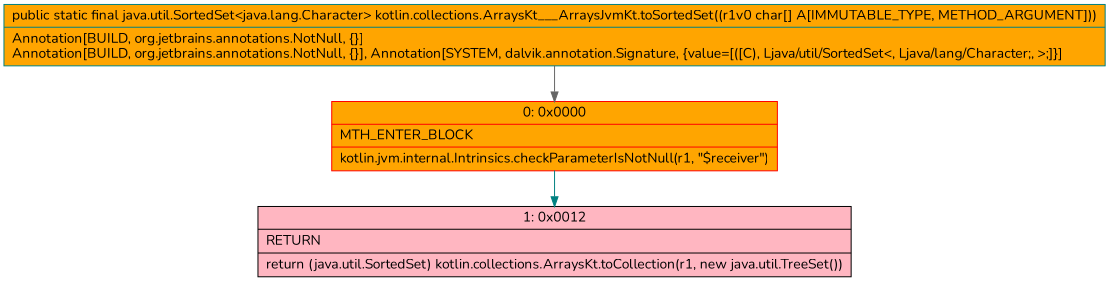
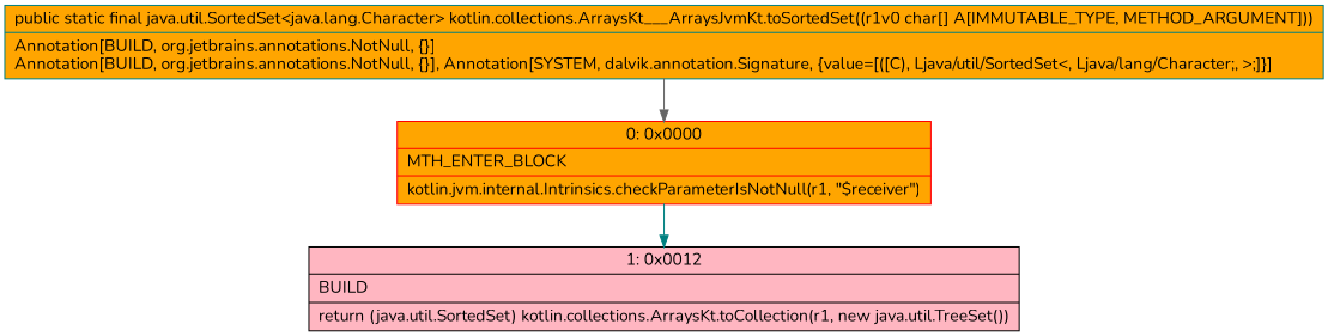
  digraph {
    fontname=Nunito
    node [shape=record style=filled fillcolor=orange fontname=Nunito]
    edge [fontname=Nunito]
    n1 [label="{0\:\ 0x0000|MTH_ENTER_BLOCK\l|kotlin.jvm.internal.Intrinsics.checkParameterIsNotNull(r1, \"$receiver\")\l}" color=red]
-   n2 [label="{1\:\ 0x0012|RETURN\l|return (java.util.SortedSet) kotlin.collections.ArraysKt.toCollection(r1, new java.util.TreeSet())\l}" fillcolor=lightpink color=black]
+   n2 [label="{1\:\ 0x0012|BUILD\l|return (java.util.SortedSet) kotlin.collections.ArraysKt.toCollection(r1, new java.util.TreeSet())\l}" fillcolor=lightpink color=black]
    n3 [label="{public static final java.util.SortedSet\<java.lang.Character\> kotlin.collections.ArraysKt___ArraysJvmKt.toSortedSet((r1v0 char[] A[IMMUTABLE_TYPE, METHOD_ARGUMENT]))  | Annotation[BUILD, org.jetbrains.annotations.NotNull, \{\}]\lAnnotation[BUILD, org.jetbrains.annotations.NotNull, \{\}], Annotation[SYSTEM, dalvik.annotation.Signature, \{value=[([C), Ljava\/util\/SortedSet\<, Ljava\/lang\/Character;, \>;]\}]\l}" color=teal]
    n1 -> n2 [color=teal]
    n3 -> n1 [color=gray40]
  }
